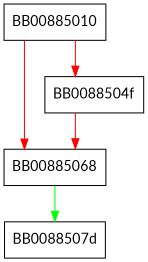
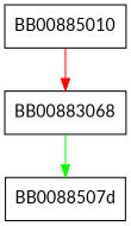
  digraph {
    fontname=Lato
    splines=ortho
    node [fontname=Lato shape=box]
    edge [color=red fontname=Lato]
    BB00885010
-   BB00885068
-   BB0088504f
+   BB00885068 [label=BB00883068]
    BB0088507d
    BB00885010 -> BB00885068
-   BB00885010 -> BB0088504f
    BB00885068 -> BB0088507d [color=green]
-   BB0088504f -> BB00885068
  }
